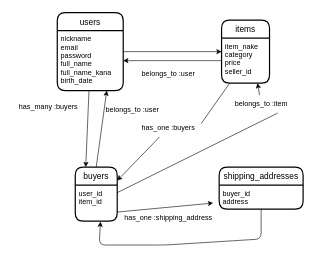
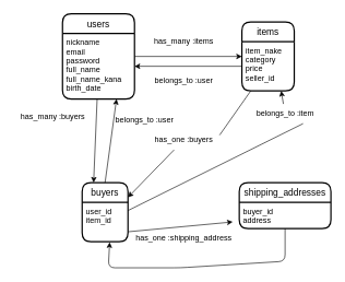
  <mxCell id="0" />
  <mxCell id="1" parent="0" />
  <mxCell id="2" style="edgeStyle=none;html=1;entryX=0;entryY=0.5;entryDx=0;entryDy=0;exitX=1;exitY=0.35;exitDx=0;exitDy=0;exitPerimeter=0;" edge="1" parent="1" source="4" target="5"><mxGeometry relative="1" as="geometry"><Array as="points" /></mxGeometry></mxCell>
  <mxCell id="3" value="users" style="swimlane;childLayout=stackLayout;horizontal=1;startSize=30;horizontalStack=0;rounded=1;fontSize=14;fontStyle=0;strokeWidth=2;resizeParent=0;resizeLast=1;shadow=0;dashed=0;align=center;" vertex="1" parent="1"><mxGeometry x="95" y="20.5" width="110" height="130" as="geometry" /></mxCell>
  <mxCell id="4" value="nickname&#10;email&#10;password&#10;full_name&#10;full_name_kana&#10;birth_date" style="align=left;strokeColor=none;fillColor=none;spacingLeft=4;fontSize=12;verticalAlign=top;resizable=0;rotatable=0;part=1;" vertex="1" parent="3"><mxGeometry y="30" width="110" height="100" as="geometry" /></mxCell>
  <mxCell id="5" value="items" style="swimlane;childLayout=stackLayout;horizontal=1;startSize=30;horizontalStack=0;rounded=1;fontSize=14;fontStyle=0;strokeWidth=2;resizeParent=0;resizeLast=1;shadow=0;dashed=0;align=center;" vertex="1" parent="1"><mxGeometry x="369" y="33" width="80" height="105" as="geometry" /></mxCell>
  <mxCell id="6" value="item_nake&#10;category&#10;price&#10;seller_id" style="align=left;strokeColor=none;fillColor=none;spacingLeft=4;fontSize=12;verticalAlign=top;resizable=0;rotatable=0;part=1;" vertex="1" parent="5"><mxGeometry y="30" width="80" height="75" as="geometry" /></mxCell>
  <mxCell id="7" value="buyers" style="swimlane;childLayout=stackLayout;horizontal=1;startSize=30;horizontalStack=0;rounded=1;fontSize=14;fontStyle=0;strokeWidth=2;resizeParent=0;resizeLast=1;shadow=0;dashed=0;align=center;" vertex="1" parent="1"><mxGeometry x="125" y="278" width="70" height="90" as="geometry" /></mxCell>
  <mxCell id="8" value="user_id&#10;item_id" style="align=left;strokeColor=none;fillColor=none;spacingLeft=4;fontSize=12;verticalAlign=top;resizable=0;rotatable=0;part=1;" vertex="1" parent="7"><mxGeometry y="30" width="70" height="60" as="geometry" /></mxCell>
  <mxCell id="9" value="shipping_addresses" style="swimlane;childLayout=stackLayout;horizontal=1;startSize=30;horizontalStack=0;rounded=1;fontSize=14;fontStyle=0;strokeWidth=2;resizeParent=0;resizeLast=1;shadow=0;dashed=0;align=center;" vertex="1" parent="1"><mxGeometry x="365" y="278" width="140" height="70" as="geometry" /></mxCell>
  <mxCell id="10" value="buyer_id&#10;address" style="align=left;strokeColor=none;fillColor=none;spacingLeft=4;fontSize=12;verticalAlign=top;resizable=0;rotatable=0;part=1;" vertex="1" parent="9"><mxGeometry y="30" width="140" height="40" as="geometry" /></mxCell>
  <mxCell id="11" style="edgeStyle=none;html=1;entryX=1;entryY=0.5;entryDx=0;entryDy=0;" edge="1" parent="1" source="6" target="4"><mxGeometry relative="1" as="geometry" /></mxCell>
+ <mxCell id="12" value="has_many :items" style="text;html=1;align=center;verticalAlign=middle;resizable=0;points=[];autosize=1;strokeColor=none;fillColor=none;" vertex="1" parent="1"><mxGeometry x="225" y="48" width="110" height="30" as="geometry" /></mxCell>
  <mxCell id="13" value="belongs_to :user" style="text;html=1;align=center;verticalAlign=middle;resizable=0;points=[];autosize=1;strokeColor=none;fillColor=none;" vertex="1" parent="1"><mxGeometry x="165" y="168" width="110" height="30" as="geometry" /></mxCell>
  <mxCell id="14" style="edgeStyle=none;html=1;entryX=0.25;entryY=0;entryDx=0;entryDy=0;" edge="1" parent="1" source="4" target="7"><mxGeometry relative="1" as="geometry" /></mxCell>
  <mxCell id="15" value="has_many :buyers" style="text;html=1;align=center;verticalAlign=middle;resizable=0;points=[];autosize=1;strokeColor=none;fillColor=none;" vertex="1" parent="1"><mxGeometry x="20" y="163" width="120" height="30" as="geometry" /></mxCell>
  <mxCell id="16" style="edgeStyle=none;html=1;entryX=0.75;entryY=1;entryDx=0;entryDy=0;exitX=0.5;exitY=0;exitDx=0;exitDy=0;" edge="1" parent="1" source="7" target="4"><mxGeometry relative="1" as="geometry"><mxPoint x="155" y="218" as="targetPoint" /><mxPoint x="165" y="268" as="sourcePoint" /></mxGeometry></mxCell>
  <mxCell id="17" style="edgeStyle=none;html=1;entryX=1;entryY=0.25;entryDx=0;entryDy=0;startArrow=none;" edge="1" parent="1" source="19" target="7"><mxGeometry relative="1" as="geometry" /></mxCell>
  <mxCell id="18" value="" style="edgeStyle=none;html=1;entryX=1;entryY=0.25;entryDx=0;entryDy=0;endArrow=none;" edge="1" parent="1" source="6" target="19"><mxGeometry relative="1" as="geometry"><mxPoint x="369" y="137.883" as="sourcePoint" /><mxPoint x="195" y="300.5" as="targetPoint" /></mxGeometry></mxCell>
  <mxCell id="19" value="has_one :buyers" style="text;html=1;align=center;verticalAlign=middle;resizable=0;points=[];autosize=1;strokeColor=none;fillColor=none;" vertex="1" parent="1"><mxGeometry x="225" y="198" width="110" height="30" as="geometry" /></mxCell>
  <mxCell id="20" style="edgeStyle=none;html=1;entryX=0.75;entryY=1;entryDx=0;entryDy=0;startArrow=none;" edge="1" parent="1" source="22" target="6"><mxGeometry relative="1" as="geometry" /></mxCell>
  <mxCell id="21" value="" style="edgeStyle=none;html=1;entryX=0.75;entryY=1;entryDx=0;entryDy=0;endArrow=none;" edge="1" parent="1" source="8" target="22"><mxGeometry relative="1" as="geometry"><mxPoint x="195" y="311.978" as="sourcePoint" /><mxPoint x="429" y="138" as="targetPoint" /></mxGeometry></mxCell>
  <mxCell id="22" value="belongs_to :item" style="text;html=1;align=center;verticalAlign=middle;resizable=0;points=[];autosize=1;strokeColor=none;fillColor=none;rotation=0;" vertex="1" parent="1"><mxGeometry x="380" y="158" width="110" height="30" as="geometry" /></mxCell>
  <mxCell id="23" value="belongs_to :user" style="text;html=1;align=center;verticalAlign=middle;resizable=0;points=[];autosize=1;strokeColor=none;fillColor=none;" vertex="1" parent="1"><mxGeometry x="225" y="108" width="110" height="30" as="geometry" /></mxCell>
  <mxCell id="24" style="edgeStyle=none;html=1;exitX=1;exitY=0.75;exitDx=0;exitDy=0;" edge="1" parent="1" source="8"><mxGeometry relative="1" as="geometry"><mxPoint x="355" y="338" as="targetPoint" /></mxGeometry></mxCell>
  <mxCell id="25" value="has_one :shipping_address" style="text;html=1;align=center;verticalAlign=middle;resizable=0;points=[];autosize=1;strokeColor=none;fillColor=none;" vertex="1" parent="1"><mxGeometry x="195" y="348" width="170" height="30" as="geometry" /></mxCell>
  <mxCell id="26" style="edgeStyle=none;html=1;entryX=0.6;entryY=1.017;entryDx=0;entryDy=0;entryPerimeter=0;" edge="1" parent="1" source="10" target="8"><mxGeometry relative="1" as="geometry"><mxPoint x="435" y="408" as="targetPoint" /><Array as="points"><mxPoint x="435" y="398" /><mxPoint x="275" y="408" /><mxPoint x="165" y="408" /></Array></mxGeometry></mxCell>
